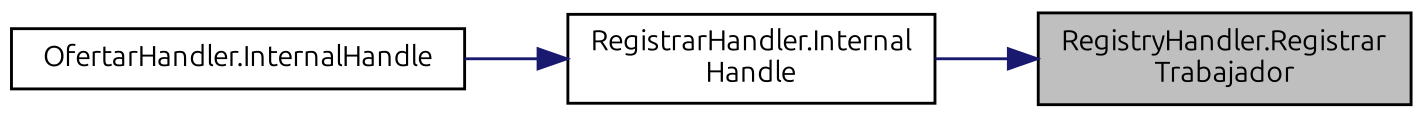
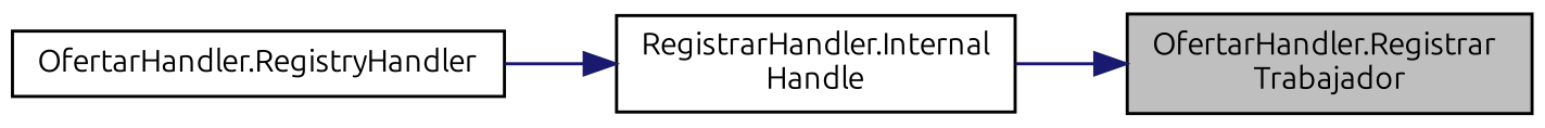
  digraph {
    fontname=Ubuntu
    rankdir=RL
    node [color=black fillcolor=white fontname=Ubuntu fontsize=10 shape=record style=filled]
    edge [color=midnightblue dir=back fontname=Ubuntu fontsize=10 labelfontname=Helvetica labelfontsize=10 style=solid]
-   n1 [fillcolor=grey75 fontcolor=black height=0.2 label="RegistryHandler.Registrar\lTrabajador" width=0.4]
+   n1 [fillcolor=grey75 fontcolor=black height=0.2 label="OfertarHandler.Registrar\lTrabajador" width=0.4]
    n2 [height=0.2 label="RegistrarHandler.Internal\lHandle" width=0.4]
-   n3 [height=0.2 label="OfertarHandler.InternalHandle" width=0.4]
+   n3 [height=0.2 label="OfertarHandler.RegistryHandler" width=0.4]
    n1 -> n2
    n2 -> n3
  }
